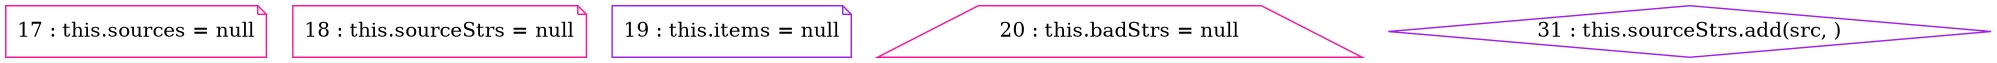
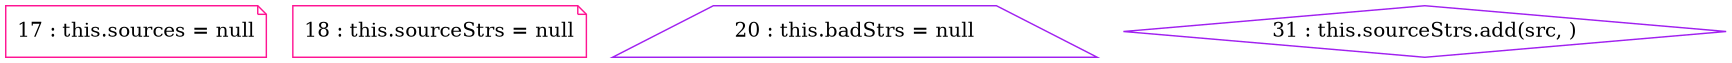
  digraph {
    node [color=deeppink shape=note]
    "17 : this.sources = null"
    "18 : this.sourceStrs = null"
-   "19 : this.items = null" [color=purple]
-   "20 : this.badStrs = null" [shape=trapezium]
+   "20 : this.badStrs = null" [color=purple shape=trapezium]
    "31 : this.sourceStrs.add(src, )" [color=purple shape=diamond]
  }
